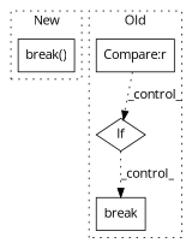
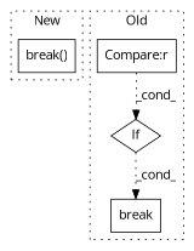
  digraph {
    fontname="Open Sans"
    node [fontname="Open Sans" shape=box]
    edge [arrowhead=normal fontname="Open Sans" style=dotted]
    n1 [a=75 l="30,1" label="break()" s="2377,2424"]
    n2 [a=94 l=5 label=break s=2034]
    n3 [a=96 l=3 label=If s=1761 shape=diamond]
    n4 [a=40 l=59 label="Compare:r" s=1764]
    subgraph cluster_1 {
      label=New
      style=dotted
      n1
    }
    subgraph cluster_2 {
      label=Old
      style=dotted
      n2
      n3
      n4
    }
-   n3 -> n2 [label=_control_]
-   n4 -> n3 [label=_control_]
+   n3 -> n2 [label=_cond_]
+   n4 -> n3 [label=_cond_]
  }
